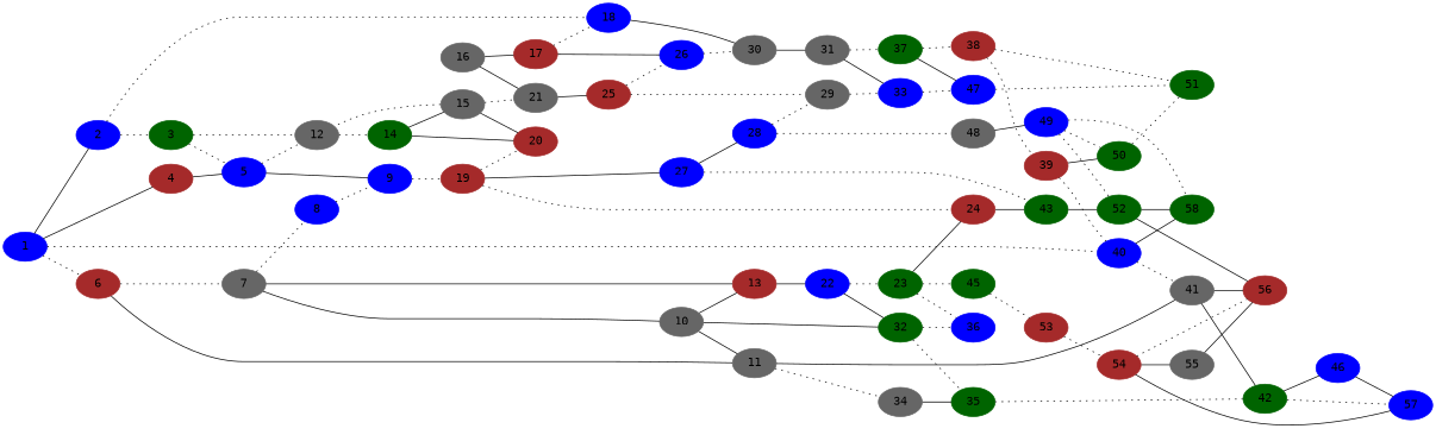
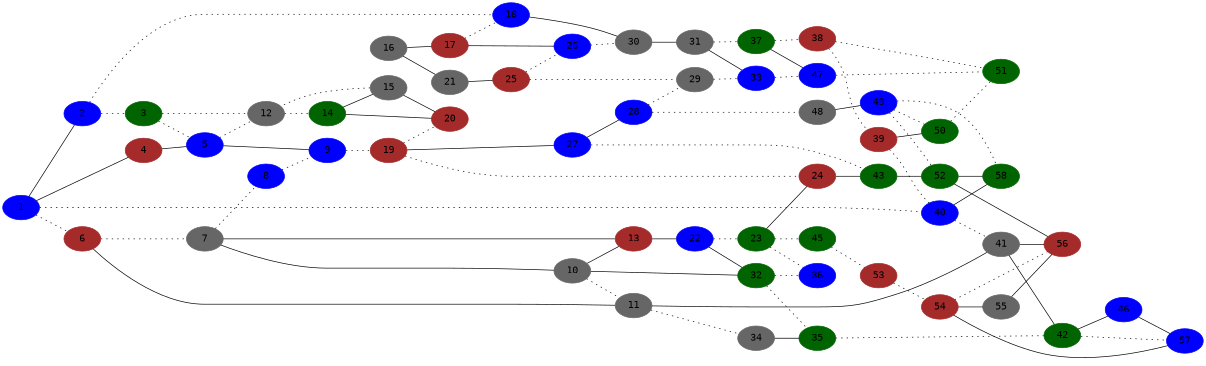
  graph {
    fontname="DejaVu Sans Mono"
    rankdir=LR
    node [color=blue fontname="DejaVu Sans Mono" style=filled]
    edge [fontname="DejaVu Sans Mono" style=dotted weight=1.0]
    1
    2
    4 [color=brown]
    6 [color=brown]
    40
    3 [color=darkgreen]
    18
    5
    7 [color=gray40]
    11 [color=gray40]
    41 [color=gray40]
    58 [color=darkgreen]
    12 [color=gray40]
    30 [color=gray40]
    9
    14 [color=darkgreen]
    19 [color=brown]
    8
    10 [color=gray40]
    13 [color=brown]
    34 [color=gray40]
    32 [color=darkgreen]
    22
    20 [color=brown]
    24 [color=brown]
    27
    36
    35 [color=darkgreen]
    42 [color=darkgreen]
    56 [color=brown]
    15 [color=gray40]
    23 [color=darkgreen]
    21 [color=gray40]
    16 [color=gray40]
    17 [color=brown]
    25 [color=brown]
    26
    31 [color=gray40]
    43 [color=darkgreen]
    28
    29 [color=gray40]
    45 [color=darkgreen]
    53 [color=brown]
    52 [color=darkgreen]
    33
    48 [color=gray40]
    49
    47
    37 [color=darkgreen]
    38 [color=brown]
    51 [color=darkgreen]
    46
    57
    39 [color=brown]
    50 [color=darkgreen]
    54 [color=brown]
    55 [color=gray40]
    1 -- 2 [style=solid]
    1 -- 4 [style=solid]
    1 -- 6 [weight=2.0]
    1 -- 40
    2 -- 3
    2 -- 18
    4 -- 5 [style=solid weight=2.0]
    6 -- 7
    6 -- 11 [style=solid]
    40 -- 41
    40 -- 58 [style=solid]
    3 -- 5
    3 -- 12 [weight=2.0]
    18 -- 30 [style=solid]
    5 -- 12
    5 -- 9 [style=solid weight=2.0]
    7 -- 8 [weight=2.0]
    7 -- 10 [style=solid]
    7 -- 13 [style=solid weight=2.0]
    11 -- 41 [style=solid]
    11 -- 34
    41 -- 42 [style=solid]
    41 -- 56 [style=solid]
    12 -- 14
    30 -- 31 [style=solid weight=4.0]
    9 -- 19 [weight=2.0]
    14 -- 20 [style=solid]
    14 -- 15 [style=solid]
    19 -- 20 [weight=2.0]
    19 -- 24
    19 -- 27 [style=solid]
    8 -- 9
-   10 -- 11 [style=solid]
+   10 -- 11
    10 -- 13 [style=solid]
    10 -- 32 [style=solid]
    13 -- 22 [style=solid weight=2.0]
    34 -- 35 [style=solid weight=2.0]
    32 -- 36
    32 -- 35 [weight=2.0]
    22 -- 32 [style=solid]
    22 -- 23 [weight=2.0]
    24 -- 43 [style=solid weight=2.0]
    27 -- 43
    27 -- 28 [style=solid]
    35 -- 42 [weight=2.0]
    42 -- 46 [style=solid]
    42 -- 57
    15 -- 12
    15 -- 20 [style=solid weight=3.0]
-   15 -- 21
    23 -- 24 [style=solid weight=2.0]
    23 -- 36
    23 -- 45
    21 -- 25 [style=solid]
    16 -- 21 [style=solid]
    16 -- 17 [style=solid]
    17 -- 18
    17 -- 26 [style=solid]
    25 -- 26
    25 -- 29
    26 -- 30
    31 -- 33 [style=solid]
    31 -- 37
    43 -- 52 [style=solid weight=2.0]
    28 -- 29
    28 -- 48
    29 -- 33
    45 -- 53
    53 -- 54 [weight=2.0]
    52 -- 58 [style=solid]
    52 -- 56 [style=solid weight=2.0]
    33 -- 47
    48 -- 49 [style=solid weight=2.0]
    49 -- 58
    49 -- 52
    49 -- 50 [weight=2.0]
    47 -- 51
    37 -- 47 [style=solid]
    37 -- 38
    38 -- 51
    38 -- 39
    46 -- 57 [style=solid]
    39 -- 40
    39 -- 50 [style=solid]
    50 -- 51
    54 -- 56
    54 -- 57 [style=solid]
    54 -- 55 [style=solid weight=2.0]
    55 -- 56 [style=solid]
  }
